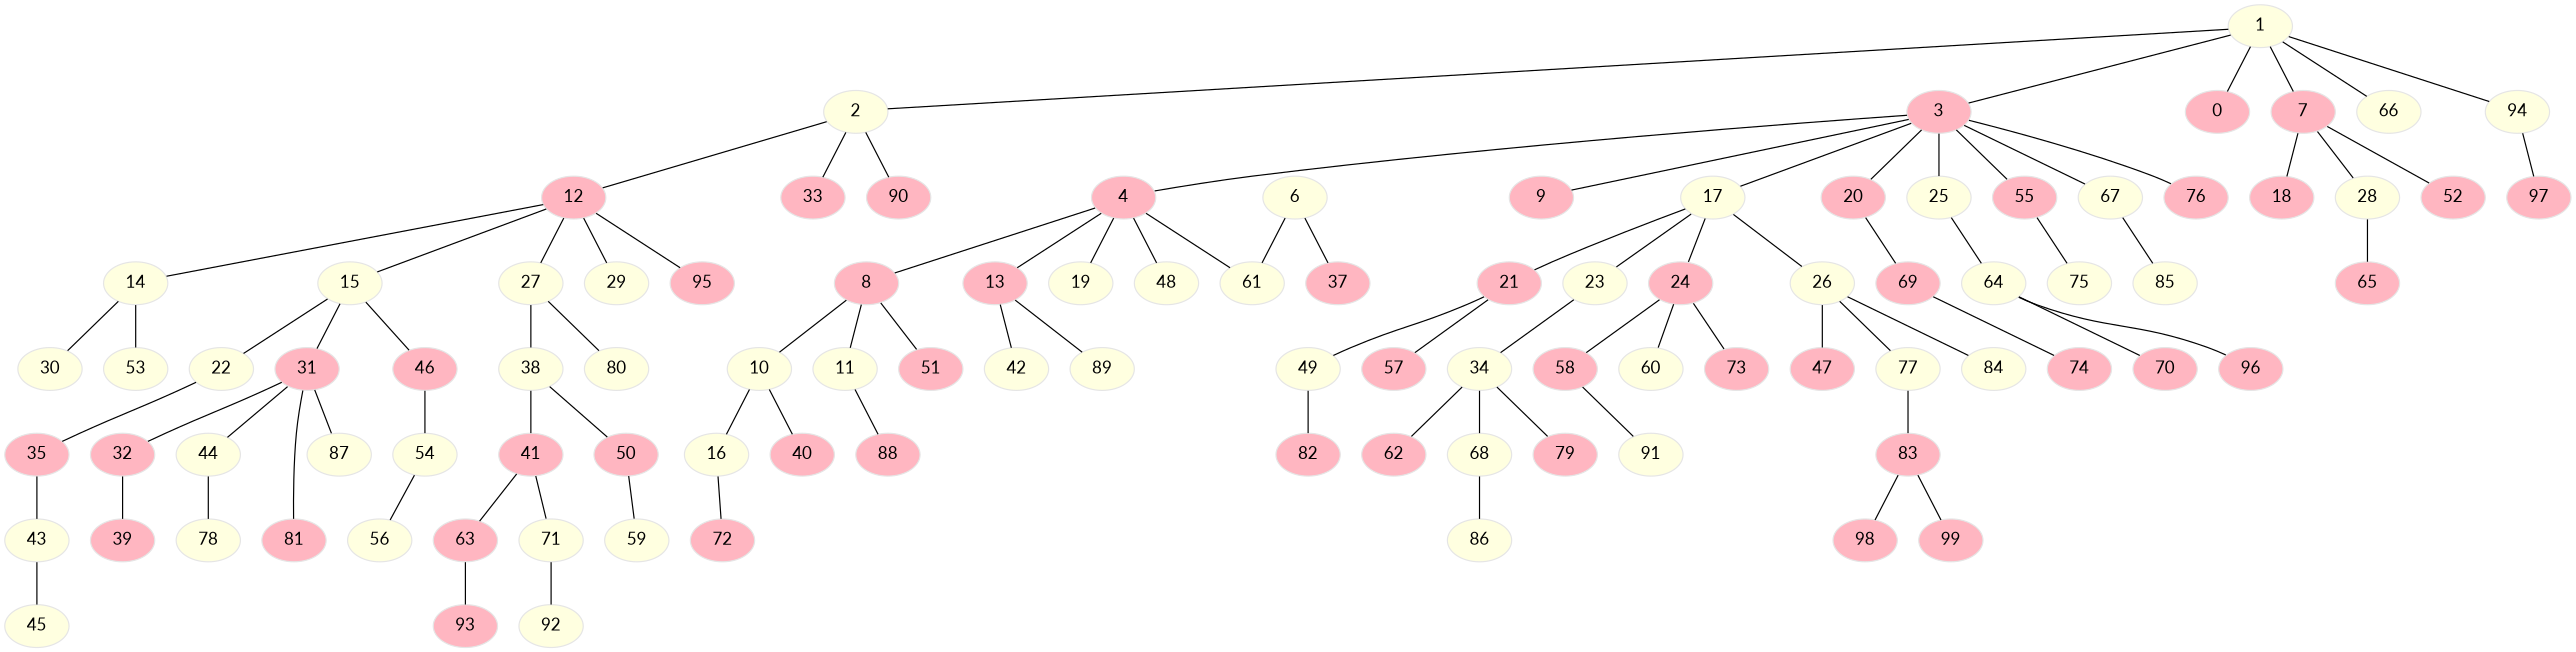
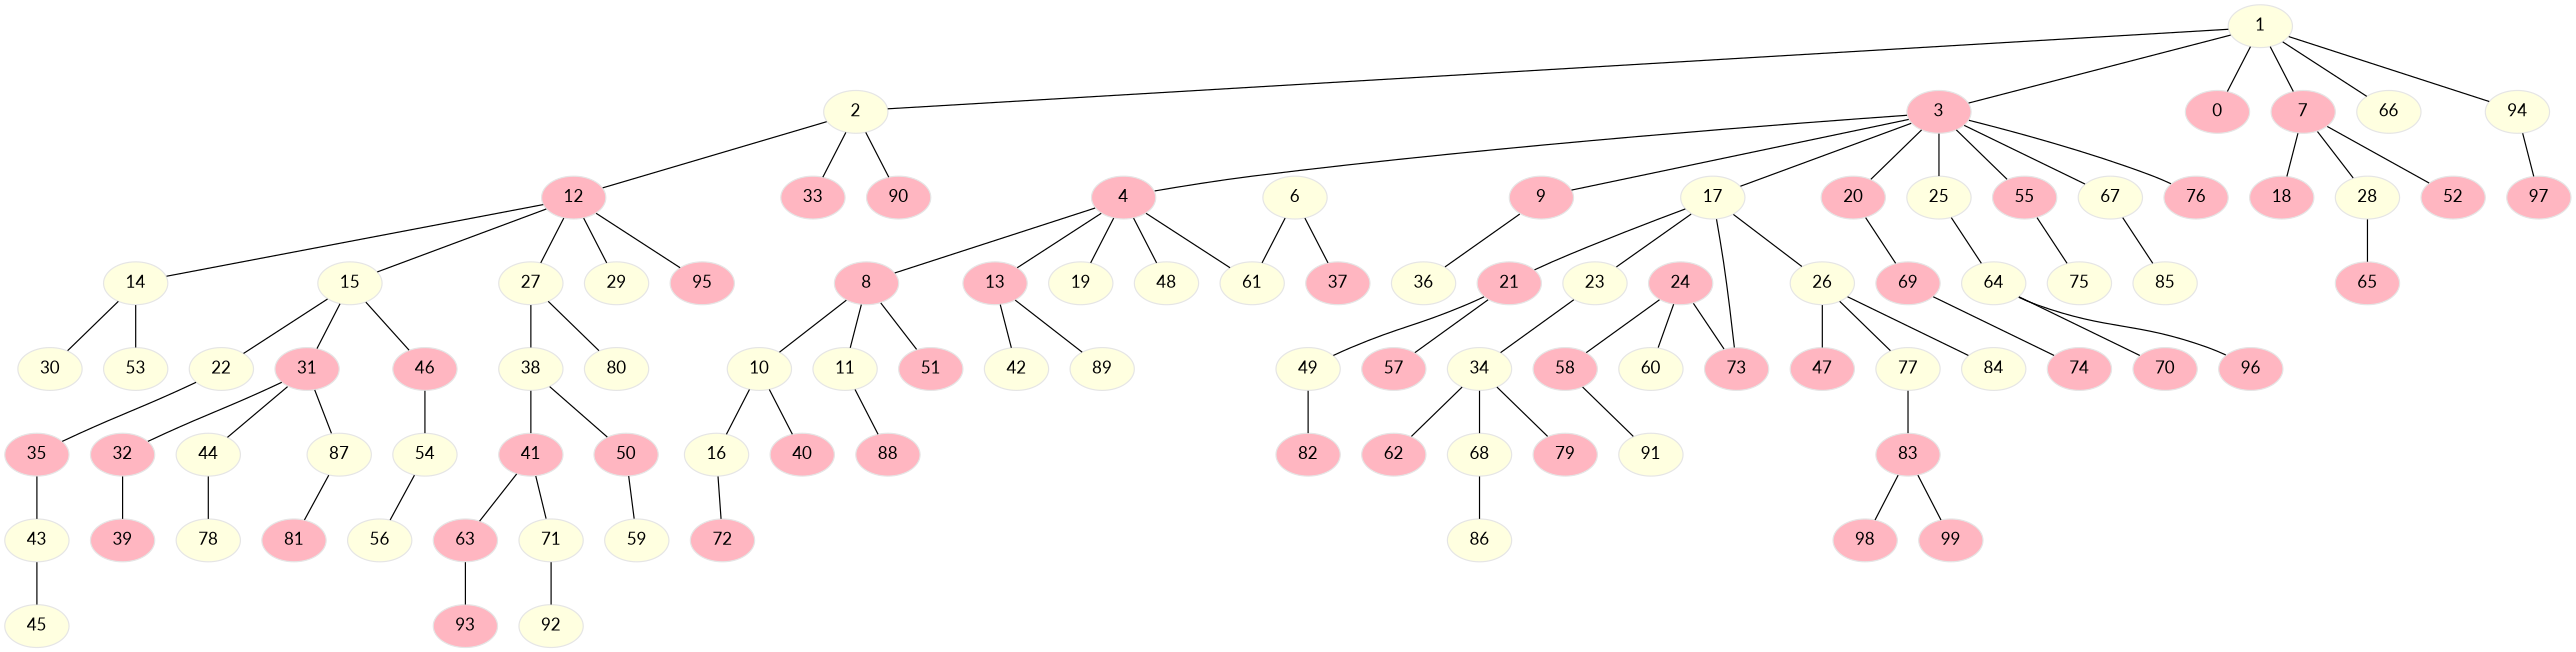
  graph {
    fontname=Lato
    node [color=gray90 fillcolor=lightyellow fontname=Lato style=filled]
    edge [fontname=Lato]
    1
    2
    3 [fillcolor=lightpink]
    n4 [fillcolor=lightpink label=0]
    7 [fillcolor=lightpink]
    66
    94
    12 [fillcolor=lightpink]
    33 [fillcolor=lightpink]
    90 [fillcolor=lightpink]
    4 [fillcolor=lightpink]
    9 [fillcolor=lightpink]
    17
    20 [fillcolor=lightpink]
    25
    55 [fillcolor=lightpink]
    67
    76 [fillcolor=lightpink]
    18 [fillcolor=lightpink]
    28
    52 [fillcolor=lightpink]
    97 [fillcolor=lightpink]
    14
    15
    27
    29
    95 [fillcolor=lightpink]
    8 [fillcolor=lightpink]
    13 [fillcolor=lightpink]
    19
    48
    61
+   36
    21 [fillcolor=lightpink]
    23
    24 [fillcolor=lightpink]
    26
    69 [fillcolor=lightpink]
    64
    75
    85
    37 [fillcolor=lightpink]
    6
    10
    11
    51 [fillcolor=lightpink]
    42
    89
    65 [fillcolor=lightpink]
    16
    40 [fillcolor=lightpink]
    88 [fillcolor=lightpink]
    72 [fillcolor=lightpink]
    30
    53
    22
    31 [fillcolor=lightpink]
    46 [fillcolor=lightpink]
    38
    80
    35 [fillcolor=lightpink]
    32 [fillcolor=lightpink]
    44
    81 [fillcolor=lightpink]
    87
    54
    49
    57 [fillcolor=lightpink]
    34
    58 [fillcolor=lightpink]
    60
    73 [fillcolor=lightpink]
    47 [fillcolor=lightpink]
    77
    84
    74 [fillcolor=lightpink]
    82 [fillcolor=lightpink]
    43
    62 [fillcolor=lightpink]
    68
    79 [fillcolor=lightpink]
    91
    70 [fillcolor=lightpink]
    96 [fillcolor=lightpink]
    83 [fillcolor=lightpink]
    41 [fillcolor=lightpink]
    50 [fillcolor=lightpink]
    39 [fillcolor=lightpink]
    78
    86
    45
    63 [fillcolor=lightpink]
    71
    59
    93 [fillcolor=lightpink]
    92
    56
    98 [fillcolor=lightpink]
    99 [fillcolor=lightpink]
    1 -- 2
    1 -- 3
    1 -- n4
    1 -- 7
    1 -- 66
    1 -- 94
    2 -- 12
    2 -- 33
    2 -- 90
    3 -- 4
    3 -- 9
    3 -- 17
    3 -- 20
    3 -- 25
    3 -- 55
    3 -- 67
    3 -- 76
    7 -- 18
    7 -- 28
    7 -- 52
    94 -- 97
    12 -- 14
    12 -- 15
    12 -- 27
    12 -- 29
    12 -- 95
    4 -- 8
    4 -- 13
    4 -- 19
    4 -- 48
    4 -- 61
+   9 -- 36
    17 -- 21
    17 -- 23
-   17 -- 24
+   17 -- 73
    17 -- 26
    20 -- 69
    25 -- 64
    55 -- 75
    67 -- 85
    28 -- 65
    14 -- 30
    14 -- 53
    15 -- 22
    15 -- 31
    15 -- 46
    27 -- 38
    27 -- 80
    8 -- 10
    8 -- 11
    8 -- 51
    13 -- 42
    13 -- 89
    21 -- 49
    21 -- 57
    23 -- 34
    24 -- 58
    24 -- 60
    24 -- 73
    26 -- 47
    26 -- 77
    26 -- 84
    69 -- 74
    64 -- 70
    64 -- 96
    6 -- 61
    6 -- 37
    10 -- 16
    10 -- 40
    11 -- 88
    16 -- 72
    22 -- 35
    31 -- 32
    31 -- 44
-   31 -- 81
+   87 -- 81
    31 -- 87
    46 -- 54
    38 -- 41
    38 -- 50
    35 -- 43
    32 -- 39
    44 -- 78
    54 -- 56
    49 -- 82
    34 -- 62
    34 -- 68
    34 -- 79
    58 -- 91
    77 -- 83
    43 -- 45
    68 -- 86
    83 -- 98
    83 -- 99
    41 -- 63
    41 -- 71
    50 -- 59
    63 -- 93
    71 -- 92
  }
